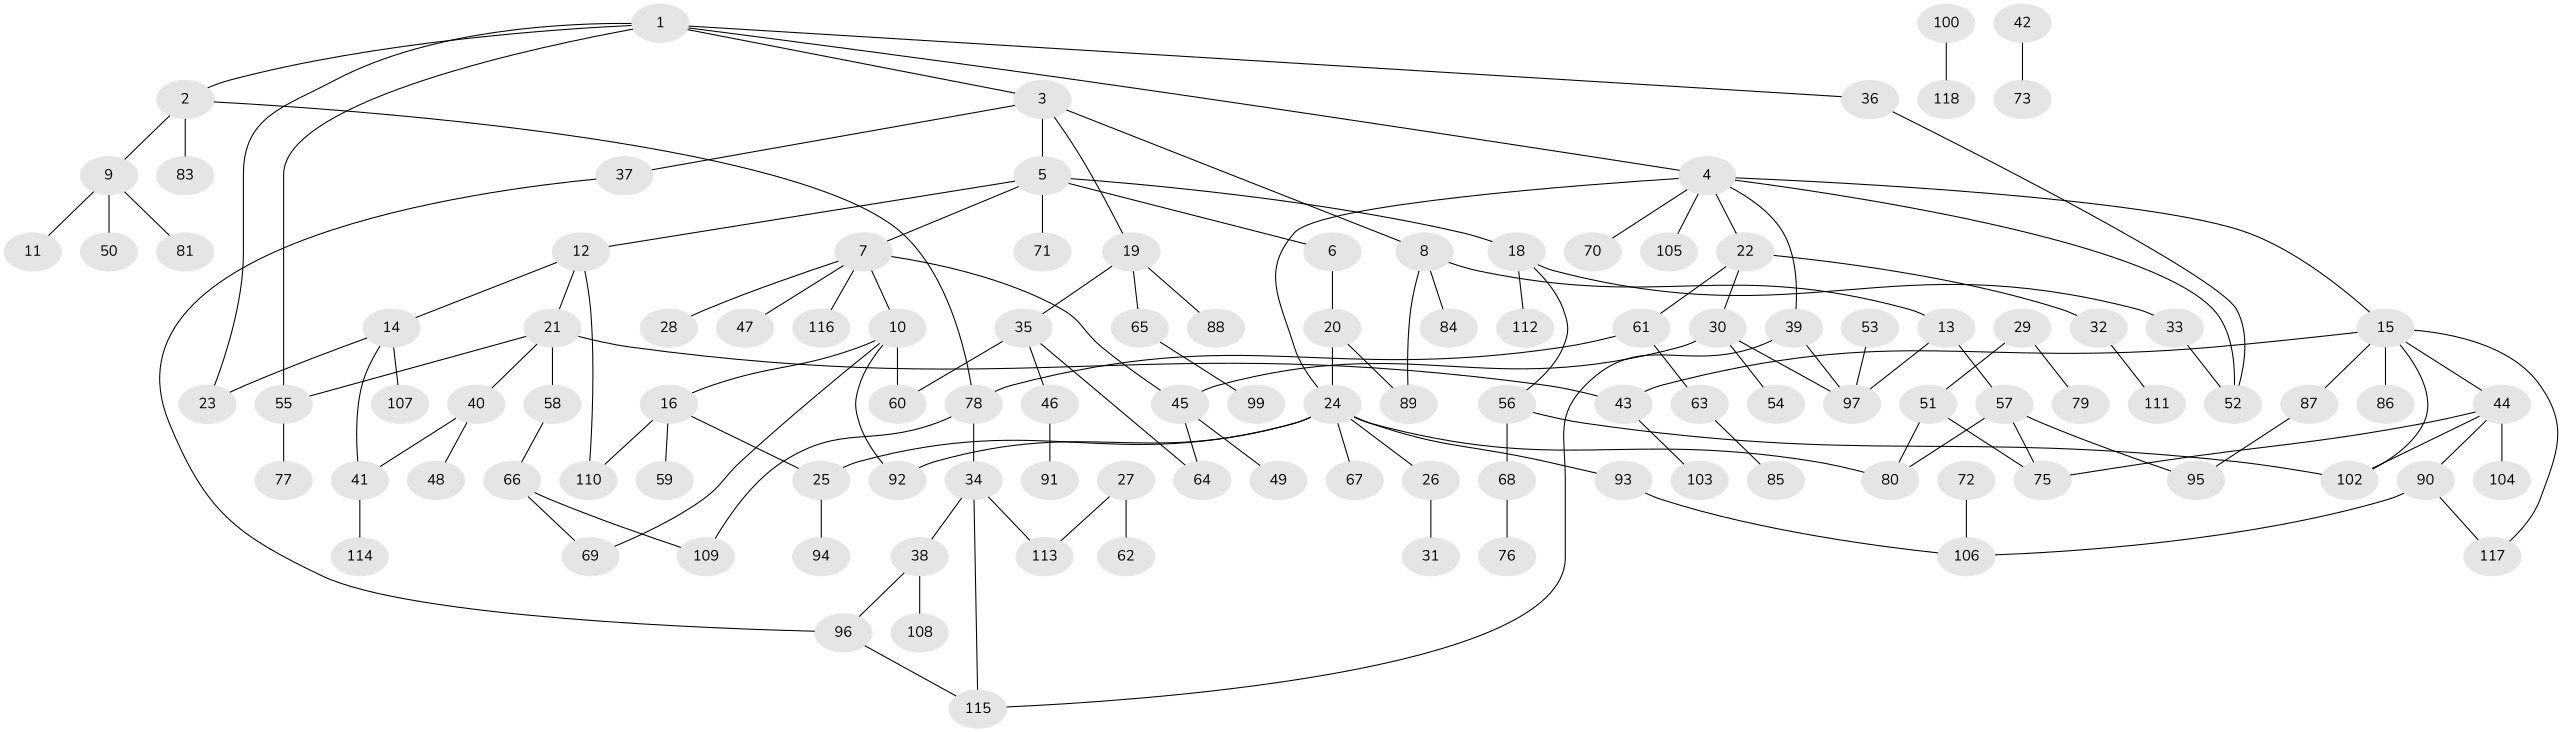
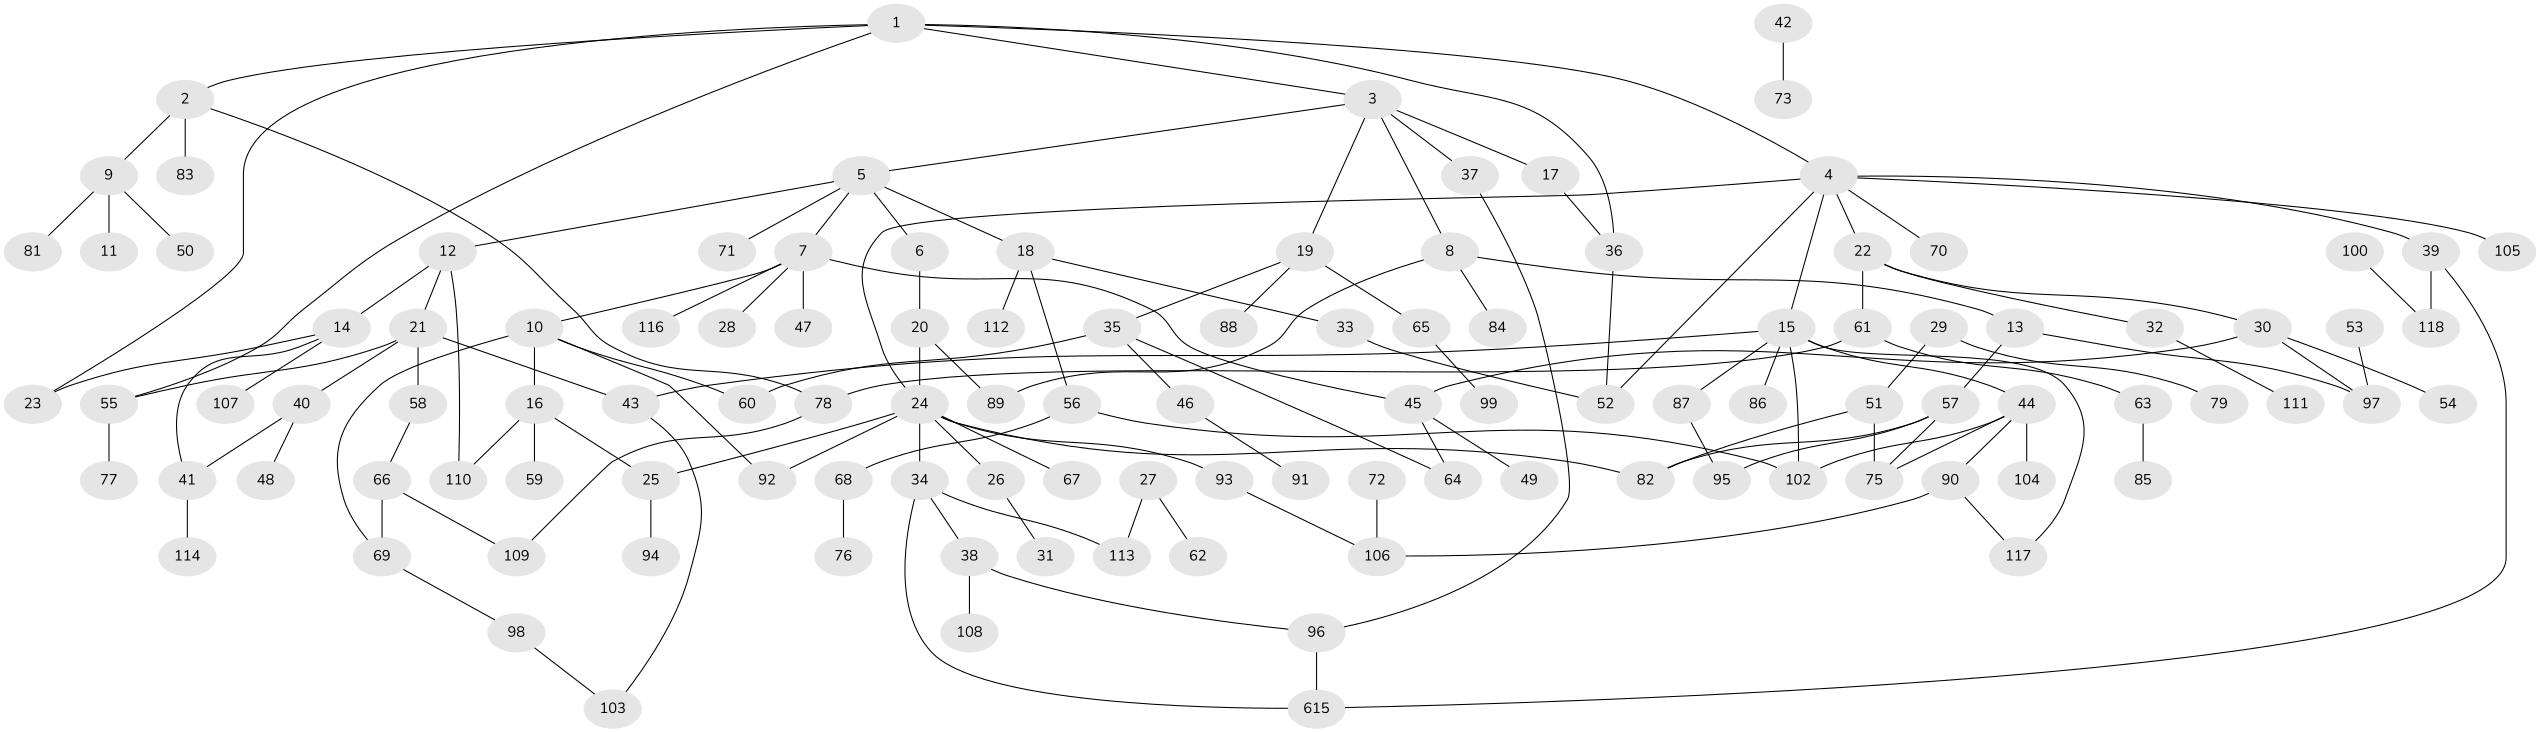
  graph {
    fontname=Nunito
    node [color=gray90 fontname=Nunito style=filled]
    edge [fontname=Nunito]
    1
    2
    3
    4
    23
    36
    55
    9
    78
    83
    5
    8
+   17
    19
    37
    15
    22
    24
    39
    52
    70
    105
    77
    11
    50
    81
    109
    6
    7
    12
    18
    71
    13
    84
    89
    35
    65
    88
    96
    43
    44
    86
    87
    102
    117
    30
    32
    61
    92
    25
    26
    34
    67
-   80
+   80 [label=82]
    93
-   115
+   115 [label=615]
    118
    20
    10
    28
    45
    47
    116
    14
    21
    110
    33
    56
    112
    16
    60
    69
    49
    64
    57
    97
    59
    53
+   98
    107
    41
    40
    58
    29
    51
    79
    75
    95
    27
    62
    113
    103
    90
    104
    94
    68
    46
    99
    48
    66
    54
    111
    63
    31
    38
    106
    42
    73
    108
    91
    114
    72
    76
    85
    100
    1 -- 2
    1 -- 3
    1 -- 4
    1 -- 23
    1 -- 36
    1 -- 55
    2 -- 9
    2 -- 78
    2 -- 83
    3 -- 5
    3 -- 8
+   3 -- 17
    3 -- 19
    3 -- 37
    4 -- 15
    4 -- 22
    4 -- 24
    4 -- 39
    4 -- 52
    4 -- 70
    4 -- 105
    36 -- 52
    55 -- 77
    9 -- 11
    9 -- 50
    9 -- 81
    78 -- 109
    5 -- 6
    5 -- 7
    5 -- 12
    5 -- 18
    5 -- 71
    8 -- 13
    8 -- 84
    8 -- 89
+   17 -- 36
    19 -- 35
    19 -- 65
    19 -- 88
    37 -- 96
    15 -- 43
    15 -- 44
    15 -- 86
    15 -- 87
    15 -- 102
    15 -- 117
    22 -- 30
    22 -- 32
    22 -- 61
    24 -- 92
    24 -- 25
    24 -- 26
-   78 -- 34
+   24 -- 34
    24 -- 67
    24 -- 80
    24 -- 93
    39 -- 115
-   39 -- 97
+   39 -- 118
    6 -- 20
    7 -- 10
    7 -- 28
    7 -- 45
    7 -- 47
    7 -- 116
    12 -- 14
    12 -- 21
    12 -- 110
    18 -- 33
    18 -- 56
    18 -- 112
    13 -- 57
    13 -- 97
    35 -- 60
    35 -- 64
    35 -- 46
    65 -- 99
    96 -- 115
    43 -- 103
    44 -- 102
    44 -- 75
    44 -- 90
    44 -- 104
    87 -- 95
    30 -- 45
    30 -- 97
    30 -- 54
    32 -- 111
    61 -- 78
    61 -- 63
    25 -- 94
    26 -- 31
    34 -- 115
    34 -- 113
    34 -- 38
    93 -- 106
    20 -- 24
    20 -- 89
    10 -- 92
    10 -- 16
    10 -- 60
    10 -- 69
    45 -- 49
    45 -- 64
    14 -- 23
    14 -- 107
    14 -- 41
    21 -- 55
    21 -- 43
    21 -- 40
    21 -- 58
    33 -- 52
    56 -- 102
    56 -- 68
    16 -- 25
    16 -- 110
    16 -- 59
+   69 -- 98
    57 -- 80
    57 -- 75
    57 -- 95
    53 -- 97
+   98 -- 103
    41 -- 114
    40 -- 41
    40 -- 48
    58 -- 66
    29 -- 51
    29 -- 79
    51 -- 80
    51 -- 75
    27 -- 62
    27 -- 113
    90 -- 117
    90 -- 106
    68 -- 76
    46 -- 91
    66 -- 109
    66 -- 69
    63 -- 85
    38 -- 96
    38 -- 108
    42 -- 73
    72 -- 106
    100 -- 118
  }
